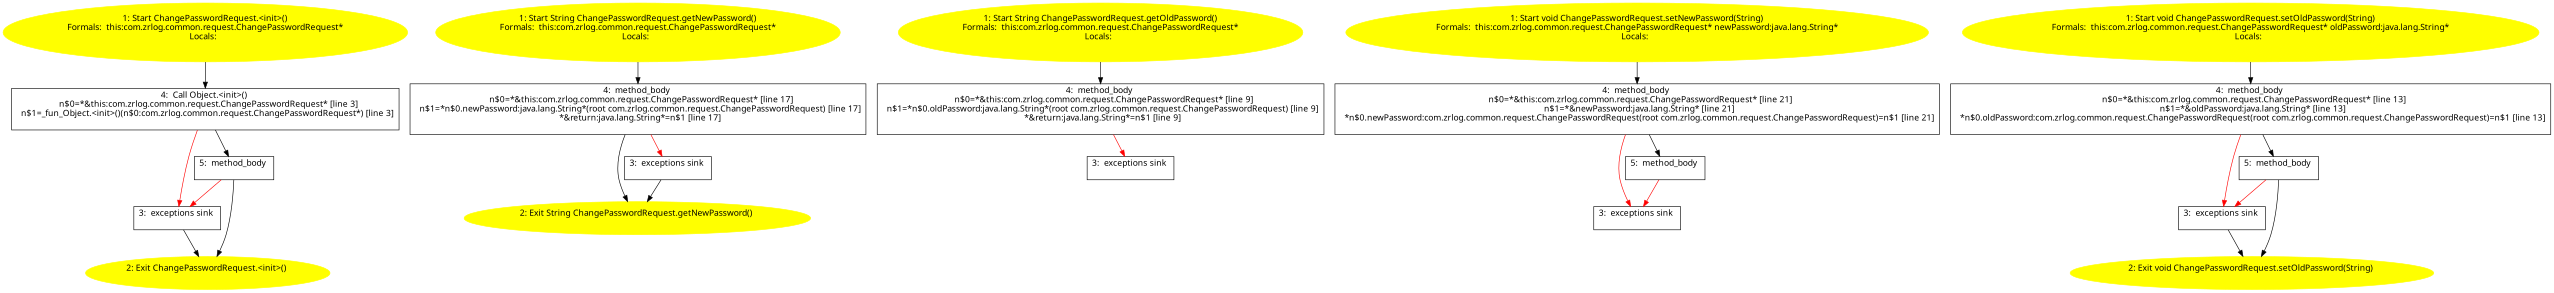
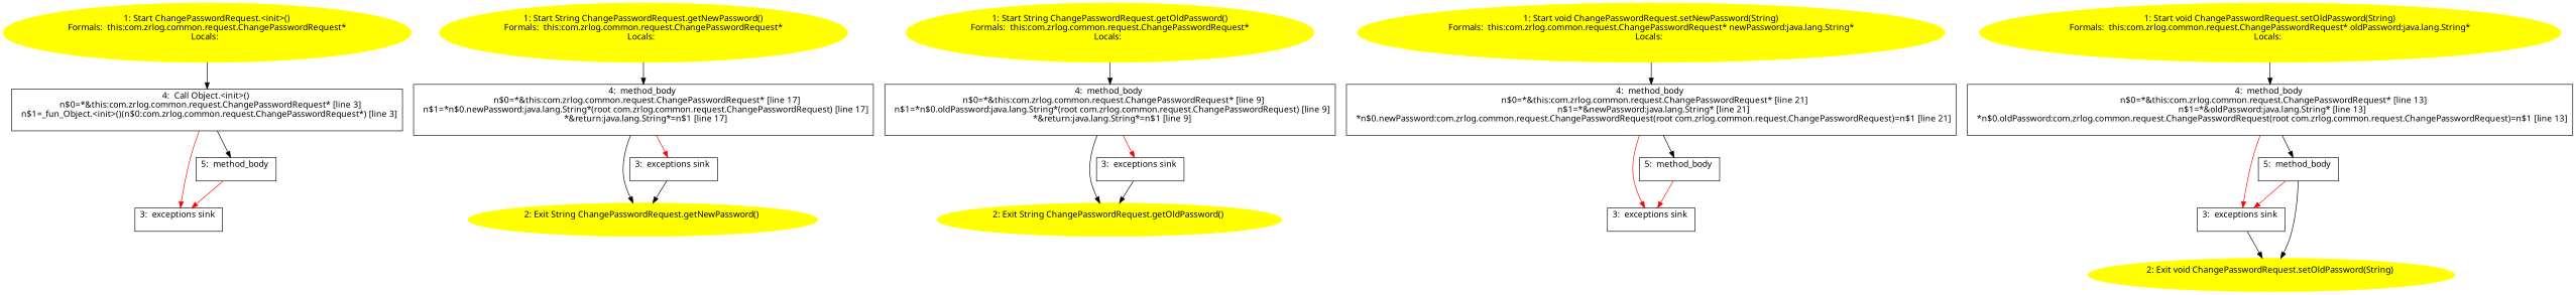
  digraph {
    fontname="Noto Sans"
    node [fontname="Noto Sans" shape=box]
    edge [fontname="Noto Sans"]
    n1 [color=yellow label="1: Start ChangePasswordRequest.<init>()\nFormals:  this:com.zrlog.common.request.ChangePasswordRequest*\nLocals:  \n  " style=filled shape=""]
    n2 [label="4:  Call Object.<init>() \n   n$0=*&this:com.zrlog.common.request.ChangePasswordRequest* [line 3]\n  n$1=_fun_Object.<init>()(n$0:com.zrlog.common.request.ChangePasswordRequest*) [line 3]\n "]
    n3 [label="3:  exceptions sink \n  "]
    n4 [label="5:  method_body \n  "]
-   n5 [color=yellow label="2: Exit ChangePasswordRequest.<init>() \n  " style=filled shape=""]
    n6 [color=yellow label="1: Start String ChangePasswordRequest.getNewPassword()\nFormals:  this:com.zrlog.common.request.ChangePasswordRequest*\nLocals:  \n  " style=filled shape=""]
    n7 [label="4:  method_body \n   n$0=*&this:com.zrlog.common.request.ChangePasswordRequest* [line 17]\n  n$1=*n$0.newPassword:java.lang.String*(root com.zrlog.common.request.ChangePasswordRequest) [line 17]\n  *&return:java.lang.String*=n$1 [line 17]\n "]
    n8 [color=yellow label="2: Exit String ChangePasswordRequest.getNewPassword() \n  " style=filled shape=""]
    n9 [label="3:  exceptions sink \n  "]
    n10 [color=yellow label="1: Start String ChangePasswordRequest.getOldPassword()\nFormals:  this:com.zrlog.common.request.ChangePasswordRequest*\nLocals:  \n  " style=filled shape=""]
    n11 [label="4:  method_body \n   n$0=*&this:com.zrlog.common.request.ChangePasswordRequest* [line 9]\n  n$1=*n$0.oldPassword:java.lang.String*(root com.zrlog.common.request.ChangePasswordRequest) [line 9]\n  *&return:java.lang.String*=n$1 [line 9]\n "]
+   n12 [color=yellow label="2: Exit String ChangePasswordRequest.getOldPassword() \n  " style=filled shape=""]
    n13 [label="3:  exceptions sink \n  "]
    n14 [color=yellow label="1: Start void ChangePasswordRequest.setNewPassword(String)\nFormals:  this:com.zrlog.common.request.ChangePasswordRequest* newPassword:java.lang.String*\nLocals:  \n  " style=filled shape=""]
    n15 [label="4:  method_body \n   n$0=*&this:com.zrlog.common.request.ChangePasswordRequest* [line 21]\n  n$1=*&newPassword:java.lang.String* [line 21]\n  *n$0.newPassword:com.zrlog.common.request.ChangePasswordRequest(root com.zrlog.common.request.ChangePasswordRequest)=n$1 [line 21]\n "]
    n16 [label="3:  exceptions sink \n  "]
    n17 [label="5:  method_body \n  "]
    n18 [color=yellow label="1: Start void ChangePasswordRequest.setOldPassword(String)\nFormals:  this:com.zrlog.common.request.ChangePasswordRequest* oldPassword:java.lang.String*\nLocals:  \n  " style=filled shape=""]
    n19 [label="4:  method_body \n   n$0=*&this:com.zrlog.common.request.ChangePasswordRequest* [line 13]\n  n$1=*&oldPassword:java.lang.String* [line 13]\n  *n$0.oldPassword:com.zrlog.common.request.ChangePasswordRequest(root com.zrlog.common.request.ChangePasswordRequest)=n$1 [line 13]\n "]
    n20 [label="3:  exceptions sink \n  "]
    n21 [label="5:  method_body \n  "]
    n22 [color=yellow label="2: Exit void ChangePasswordRequest.setOldPassword(String) \n  " style=filled shape=""]
    n1 -> n2
    n2 -> n3 [color=red]
    n2 -> n4
-   n3 -> n5
    n4 -> n3 [color=red]
-   n4 -> n5
    n6 -> n7
    n7 -> n8
    n7 -> n9 [color=red]
    n9 -> n8
    n10 -> n11
+   n11 -> n12
    n11 -> n13 [color=red]
+   n13 -> n12
    n14 -> n15
    n15 -> n16 [color=red]
    n15 -> n17
    n17 -> n16 [color=red]
    n18 -> n19
    n19 -> n20 [color=red]
    n19 -> n21
    n20 -> n22
    n21 -> n20 [color=red]
    n21 -> n22
  }
